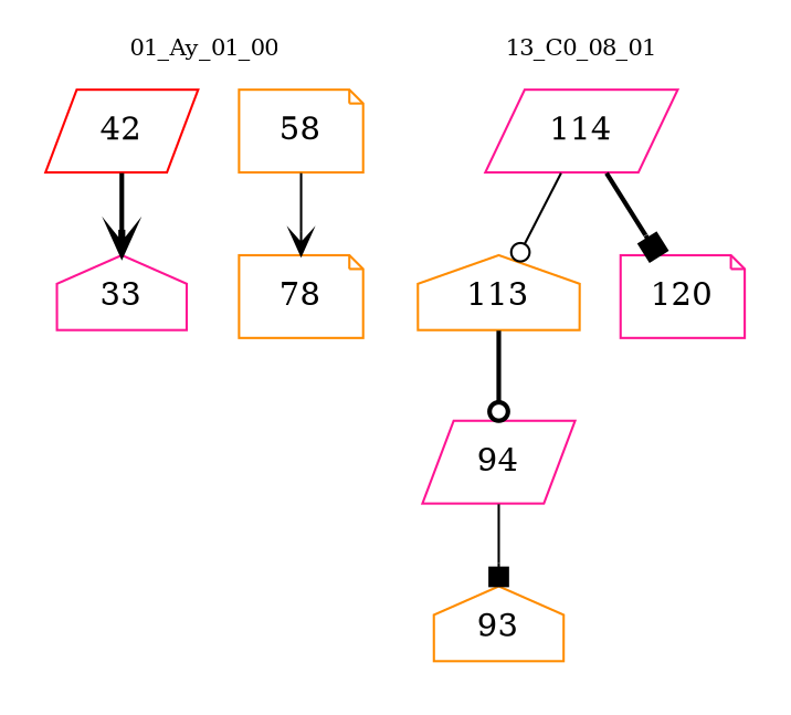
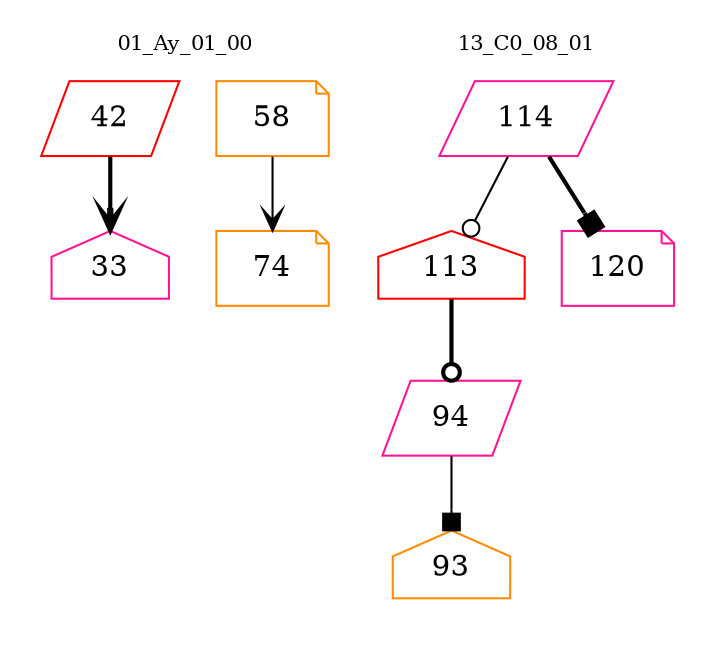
  digraph {
    node [color=deeppink shape=note]
    edge [arrowhead=vee color=black style=solid]
    n1 [color=darkorange label=58]
-   n2 [color=darkorange label=78]
+   n2 [color=darkorange label=74]
    n3 [color=red label=42 shape=parallelogram]
    n4 [label=33 shape=house]
    n5 [label=114 shape=parallelogram]
-   n6 [color=darkorange label=113 shape=house]
+   n6 [color=red label=113 shape=house]
    n7 [label=120]
    n8 [label=94 shape=parallelogram]
    n9 [color=darkorange label=93 shape=house]
    subgraph cluster_1 {
      color=white
      fontsize=10
      label="01_Ay_01_00"
      n1
      n2
      n3
      n4
    }
    subgraph cluster_2 {
      color=white
      fontsize=10
      label="13_C0_08_01"
      n5
      n6
      n7
      n8
      n9
    }
    n1 -> n2
    n3 -> n4 [style=bold]
    n5 -> n6 [arrowhead=odot]
    n5 -> n7 [arrowhead=box style=bold]
    n6 -> n8 [arrowhead=odot style=bold]
    n8 -> n9 [arrowhead=box]
  }
